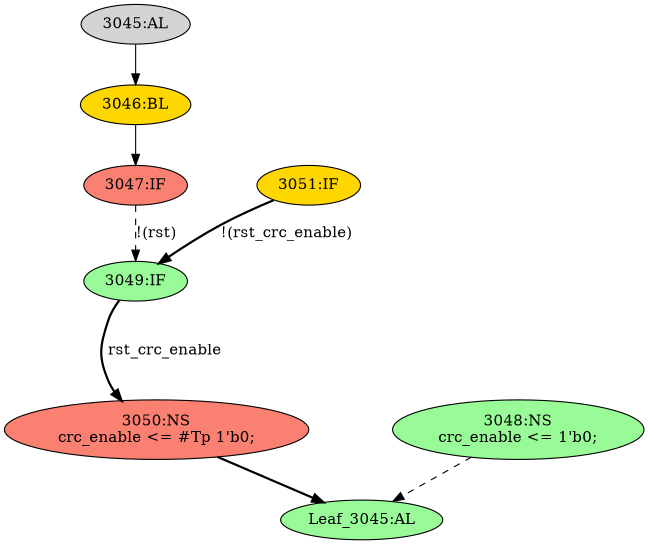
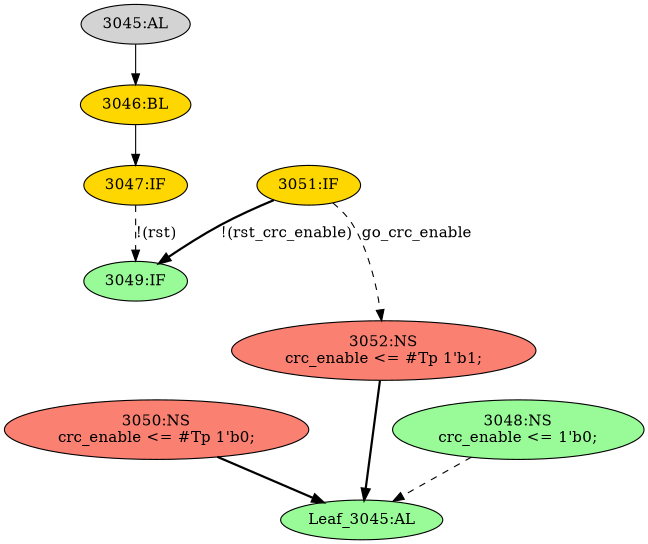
  strict digraph {
    node [fillcolor=palegreen style=filled statements="[]" typ=IfStatement]
    edge [cond="[]" lineno=None style=bold]
    n1 [def_var="['crc_enable']" label="Leaf_3045:AL" statements="" typ=""]
    n2 [ast="<pyverilog.vparser.ast.Block object at 0x7f44f693b2d0>" fillcolor=gold label="3046:BL" typ=Block]
-   n3 [ast="<pyverilog.vparser.ast.IfStatement object at 0x7f44f693b310>" fillcolor=salmon label="3047:IF"]
+   n3 [ast="<pyverilog.vparser.ast.IfStatement object at 0x7f44f693b310>" fillcolor=gold label="3047:IF"]
    n4 [ast="<pyverilog.vparser.ast.IfStatement object at 0x7f44f693b350>" label="3049:IF"]
    n5 [ast="<pyverilog.vparser.ast.NonblockingSubstitution object at 0x7f44f693b610>" fillcolor=salmon label="3050:NS\ncrc_enable <= #Tp 1'b0;" statements="[<pyverilog.vparser.ast.NonblockingSubstitution object at 0x7f44f693b610>]" typ=NonblockingSubstitution]
    n6 [ast="<pyverilog.vparser.ast.NonblockingSubstitution object at 0x7f44f693b850>" label="3048:NS\ncrc_enable <= 1'b0;" statements="[<pyverilog.vparser.ast.NonblockingSubstitution object at 0x7f44f693b850>]" typ=NonblockingSubstitution]
    n7 [ast="<pyverilog.vparser.ast.Always object at 0x7f44f693b9d0>" clk_sens=True fillcolor=lightgrey label="3045:AL" sens="['clk', 'rst']" typ=Always use_var="['rst', 'go_crc_enable', 'rst_crc_enable']"]
    n8 [ast="<pyverilog.vparser.ast.IfStatement object at 0x7f44f693b390>" fillcolor=gold label="3051:IF"]
+   n9 [ast="<pyverilog.vparser.ast.NonblockingSubstitution object at 0x7f44f693b3d0>" fillcolor=salmon label="3052:NS\ncrc_enable <= #Tp 1'b1;" statements="[<pyverilog.vparser.ast.NonblockingSubstitution object at 0x7f44f693b3d0>]" typ=NonblockingSubstitution]
    n2 -> n3 [style=solid]
    n3 -> n4 [cond="['rst']" label="!(rst)" lineno=3047 style=dashed]
-   n4 -> n5 [cond="['rst_crc_enable']" label=rst_crc_enable lineno=3049]
    n5 -> n1
    n6 -> n1 [style=dashed]
    n7 -> n2 [style=solid]
    n8 -> n4 [cond="['rst_crc_enable']" label="!(rst_crc_enable)" lineno=3049]
+   n8 -> n9 [cond="['go_crc_enable']" label=go_crc_enable lineno=3051 style=dashed]
+   n9 -> n1
  }
